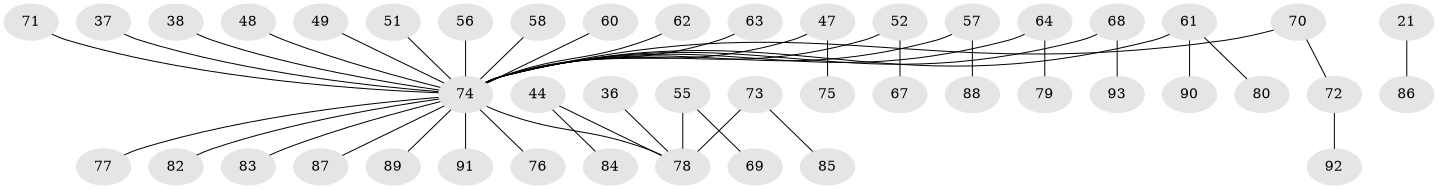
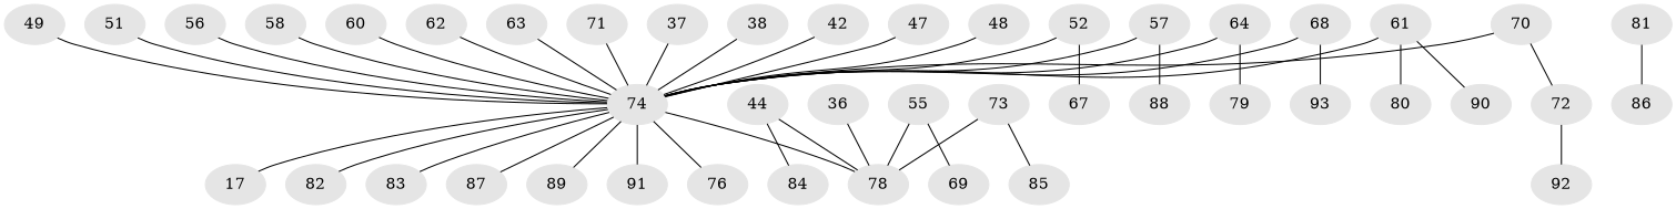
  graph {
    node [color=gray90 style=filled]
    78 [super="+28+50+39"]
    36
    74 [super="+24+66+53+35"]
    76
-   77
+   77 [label=17]
    82
    83
    87
    89
    91
    37
    38
+   42
    44
    84
    47
-   75
    48 [super="+22"]
    49
    51
    52
    67
    55
    69
    56
    57 [super="+15"]
    88
    58
    60
    61 [super="+11"]
    80
    90
    62
    63
    64
    79
    68
    93
    70
    72
    92
    71
    73 [super="+65"]
    85
-   81 [label=21]
+   81
    86
    36 -- 78
    74 -- 78
    74 -- 76
    74 -- 77
    74 -- 82
    74 -- 83
    74 -- 87
    74 -- 89
    74 -- 91
    37 -- 74
    38 -- 74
+   42 -- 74
    44 -- 78
    44 -- 84
    47 -- 74
-   47 -- 75
    48 -- 74
    49 -- 74
    51 -- 74
    52 -- 74
    52 -- 67
    55 -- 78
    55 -- 69
    56 -- 74
    57 -- 74
    57 -- 88
    58 -- 74
    60 -- 74
    61 -- 74
    61 -- 80
    61 -- 90
    62 -- 74
    63 -- 74
    64 -- 74
    64 -- 79
    68 -- 74
    68 -- 93
    70 -- 74
    70 -- 72
    72 -- 92
    71 -- 74
    73 -- 78
    73 -- 85
    81 -- 86
  }
